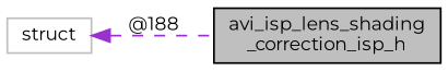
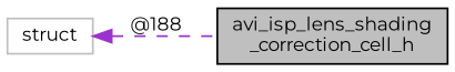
  digraph {
    rankdir=LR
    fontname=Montserrat
    node [fontname=Montserrat fontsize=10 shape=record style=filled]
-   n1 [color=black fillcolor=grey75 fontcolor=black height=0.2 label="avi_isp_lens_shading\l_correction_isp_h" width=0.4]
+   n1 [color=black fillcolor=grey75 fontcolor=black height=0.2 label="avi_isp_lens_shading\l_correction_cell_h" width=0.4]
    n2 [color=grey75 fillcolor=white height=0.2 label=struct width=0.4]
    n2 -> n1 [color=darkorchid3 dir=back fontname=Montserrat fontsize=10 label=" @188" labelfontname=FreeSans labelfontsize=10 style=dashed]
  }
